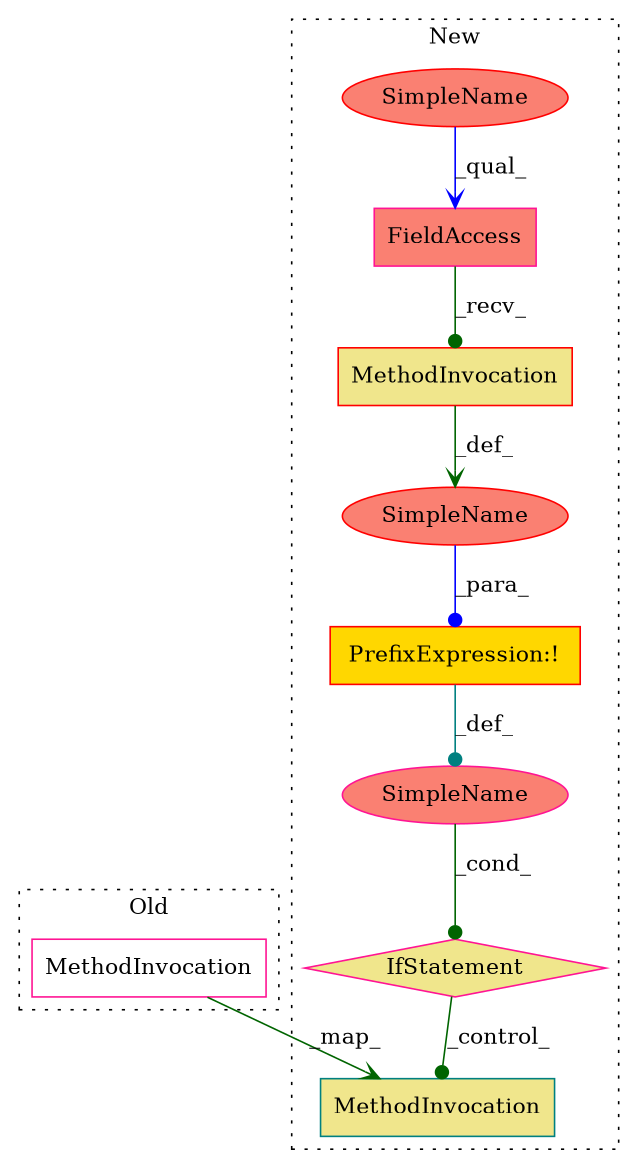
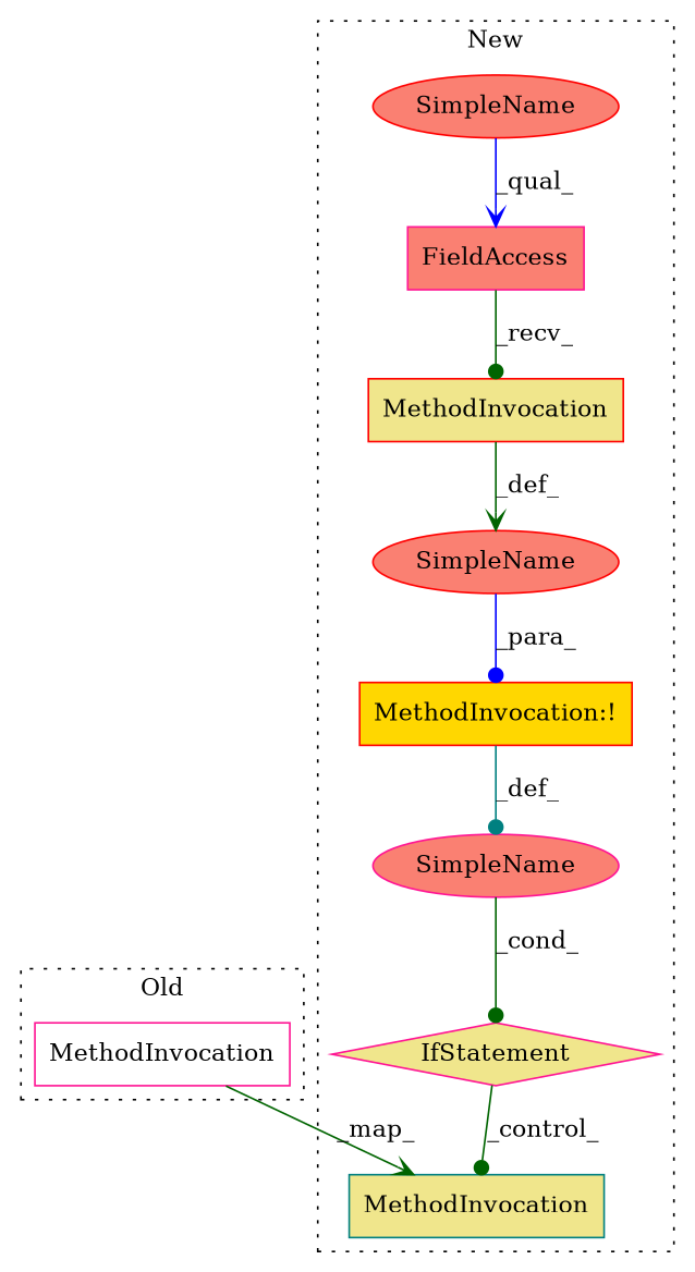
  digraph {
    node [a=32 shape=box style=filled fillcolor=salmon color=deeppink]
    edge [color=darkgreen arrowhead=dot]
    n1 [a=22 l=7 label=FieldAccess s=1352]
    n2 [a=25 l="4,2" label=IfStatement s="1347,1382" shape=diamond fillcolor=khaki]
    n3 [l="9,1" label=MethodInvocation s="1395,1418" fillcolor=khaki color=teal]
    n4 [l="7,1" label=MethodInvocation s="1360,1381" fillcolor=khaki color=red]
    n5 [a=42 label=SimpleName shape=ellipse]
    n6 [a=42 label=SimpleName shape=ellipse color=red]
    n7 [a=42 l=2 label=SimpleName s=1352 shape=ellipse color=red]
-   n8 [a=38 l=1 label="PrefixExpression:!" s=1351 fillcolor=gold color=red]
+   n8 [a=38 l=1 label="MethodInvocation:!" s=1351 fillcolor=gold color=red]
    n9 [l="9,1" label=MethodInvocation s="1350,1373" fillcolor=white]
    subgraph cluster_1 {
      label=New
      style=dotted
      n1
      n2
      n3
      n4
      n5
      n6
      n7
      n8
    }
    subgraph cluster_2 {
      label=Old
      style=dotted
      n9
    }
    n1 -> n4 [label=_recv_]
    n2 -> n3 [label=_control_]
    n4 -> n6 [label=_def_ arrowhead=vee]
    n5 -> n2 [label=_cond_]
    n6 -> n8 [label=_para_ color=blue]
    n7 -> n1 [label=_qual_ color=blue arrowhead=vee]
    n8 -> n5 [label=_def_ color=teal]
    n9 -> n3 [label=_map_ arrowhead=vee]
  }
